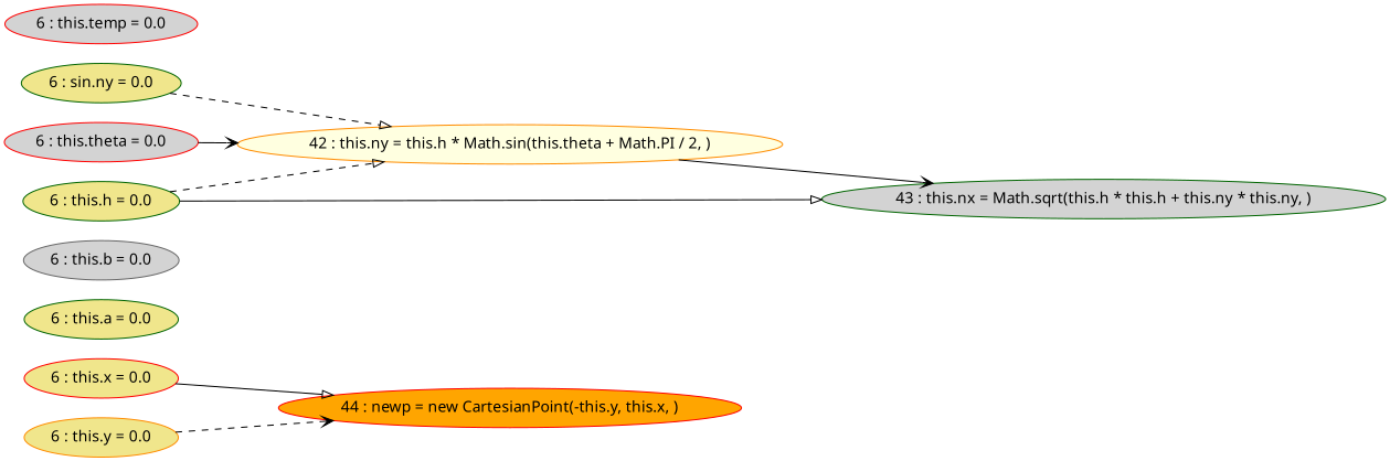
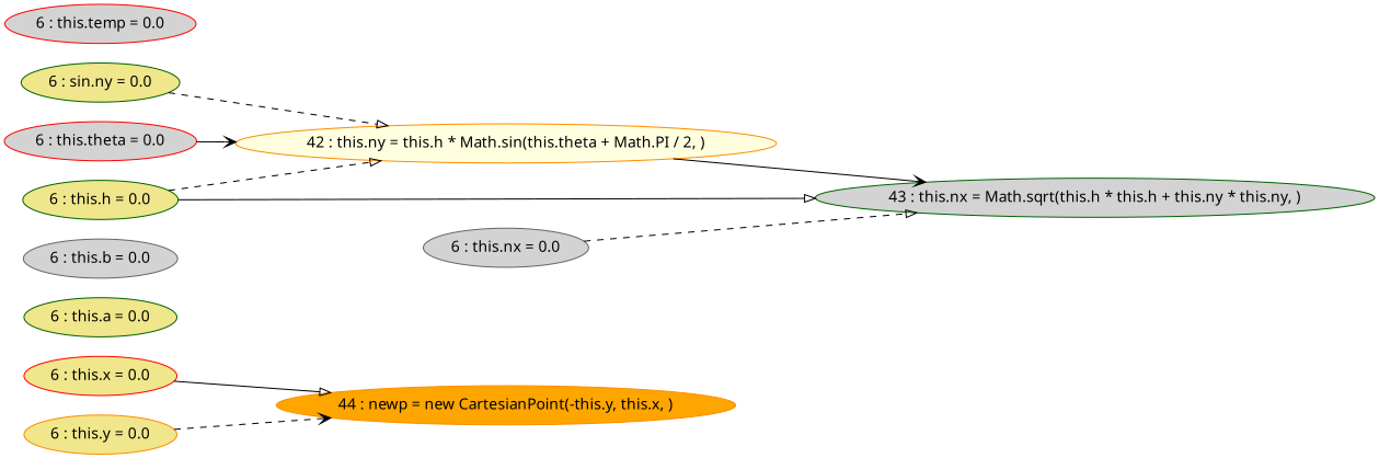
  digraph {
    fontname="Noto Sans"
    rankdir=LR
    node [color=red fillcolor=khaki fontname="Noto Sans" style=filled]
    edge [arrowhead=onormal fontname="Noto Sans"]
-   "44 : newp = new CartesianPoint(-this.y, this.x, )" [fillcolor=orange]
+   "44 : newp = new CartesianPoint(-this.y, this.x, )" [color=darkorange fillcolor=orange]
    "6 : this.x = 0.0"
    "6 : this.y = 0.0" [color=darkorange]
    "6 : this.a = 0.0" [color=darkgreen]
    "6 : this.b = 0.0" [color=gray40 fillcolor=lightgrey]
    "6 : this.h = 0.0" [color=darkgreen]
    "42 : this.ny = this.h * Math.sin(this.theta + Math.PI / 2, )" [color=darkorange fillcolor=lightyellow]
    "43 : this.nx = Math.sqrt(this.h * this.h + this.ny * this.ny, )" [color=darkgreen fillcolor=lightgrey]
+   "6 : this.nx = 0.0" [color=gray40 fillcolor=lightgrey]
    n10 [color=darkgreen label="6 : sin.ny = 0.0"]
    "6 : this.theta = 0.0" [fillcolor=lightgrey]
    "6 : this.temp = 0.0" [fillcolor=lightgrey]
    "6 : this.x = 0.0" -> "44 : newp = new CartesianPoint(-this.y, this.x, )"
    "6 : this.y = 0.0" -> "44 : newp = new CartesianPoint(-this.y, this.x, )" [arrowhead=vee style=dashed]
    "6 : this.h = 0.0" -> "42 : this.ny = this.h * Math.sin(this.theta + Math.PI / 2, )" [style=dashed]
    "6 : this.h = 0.0" -> "43 : this.nx = Math.sqrt(this.h * this.h + this.ny * this.ny, )"
    "42 : this.ny = this.h * Math.sin(this.theta + Math.PI / 2, )" -> "43 : this.nx = Math.sqrt(this.h * this.h + this.ny * this.ny, )" [arrowhead=vee]
+   "6 : this.nx = 0.0" -> "43 : this.nx = Math.sqrt(this.h * this.h + this.ny * this.ny, )" [style=dashed]
    n10 -> "42 : this.ny = this.h * Math.sin(this.theta + Math.PI / 2, )" [style=dashed]
    "6 : this.theta = 0.0" -> "42 : this.ny = this.h * Math.sin(this.theta + Math.PI / 2, )" [arrowhead=vee]
  }
